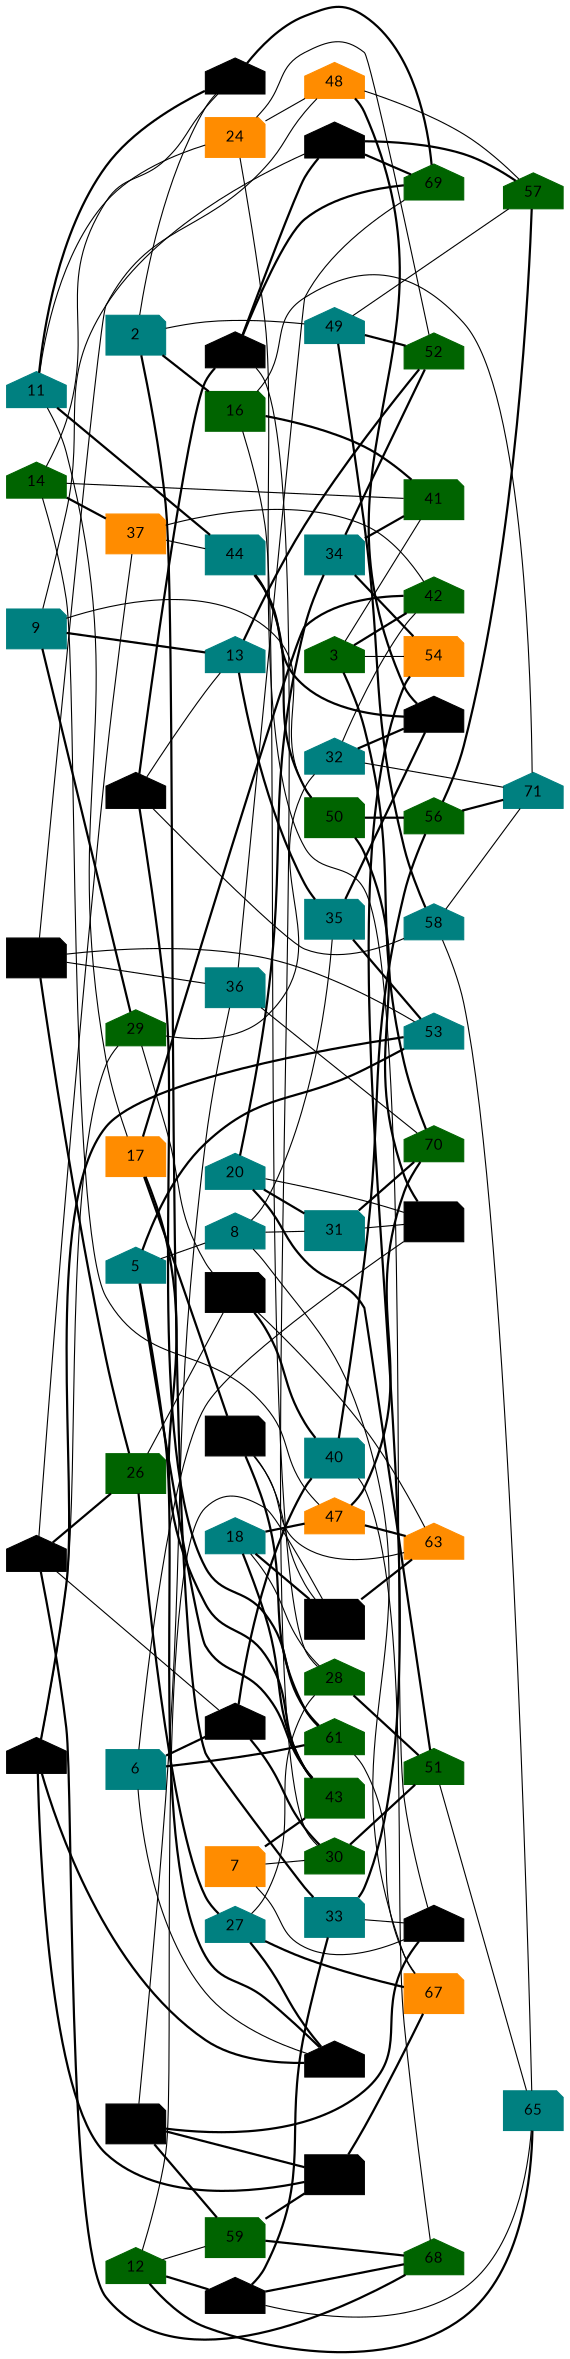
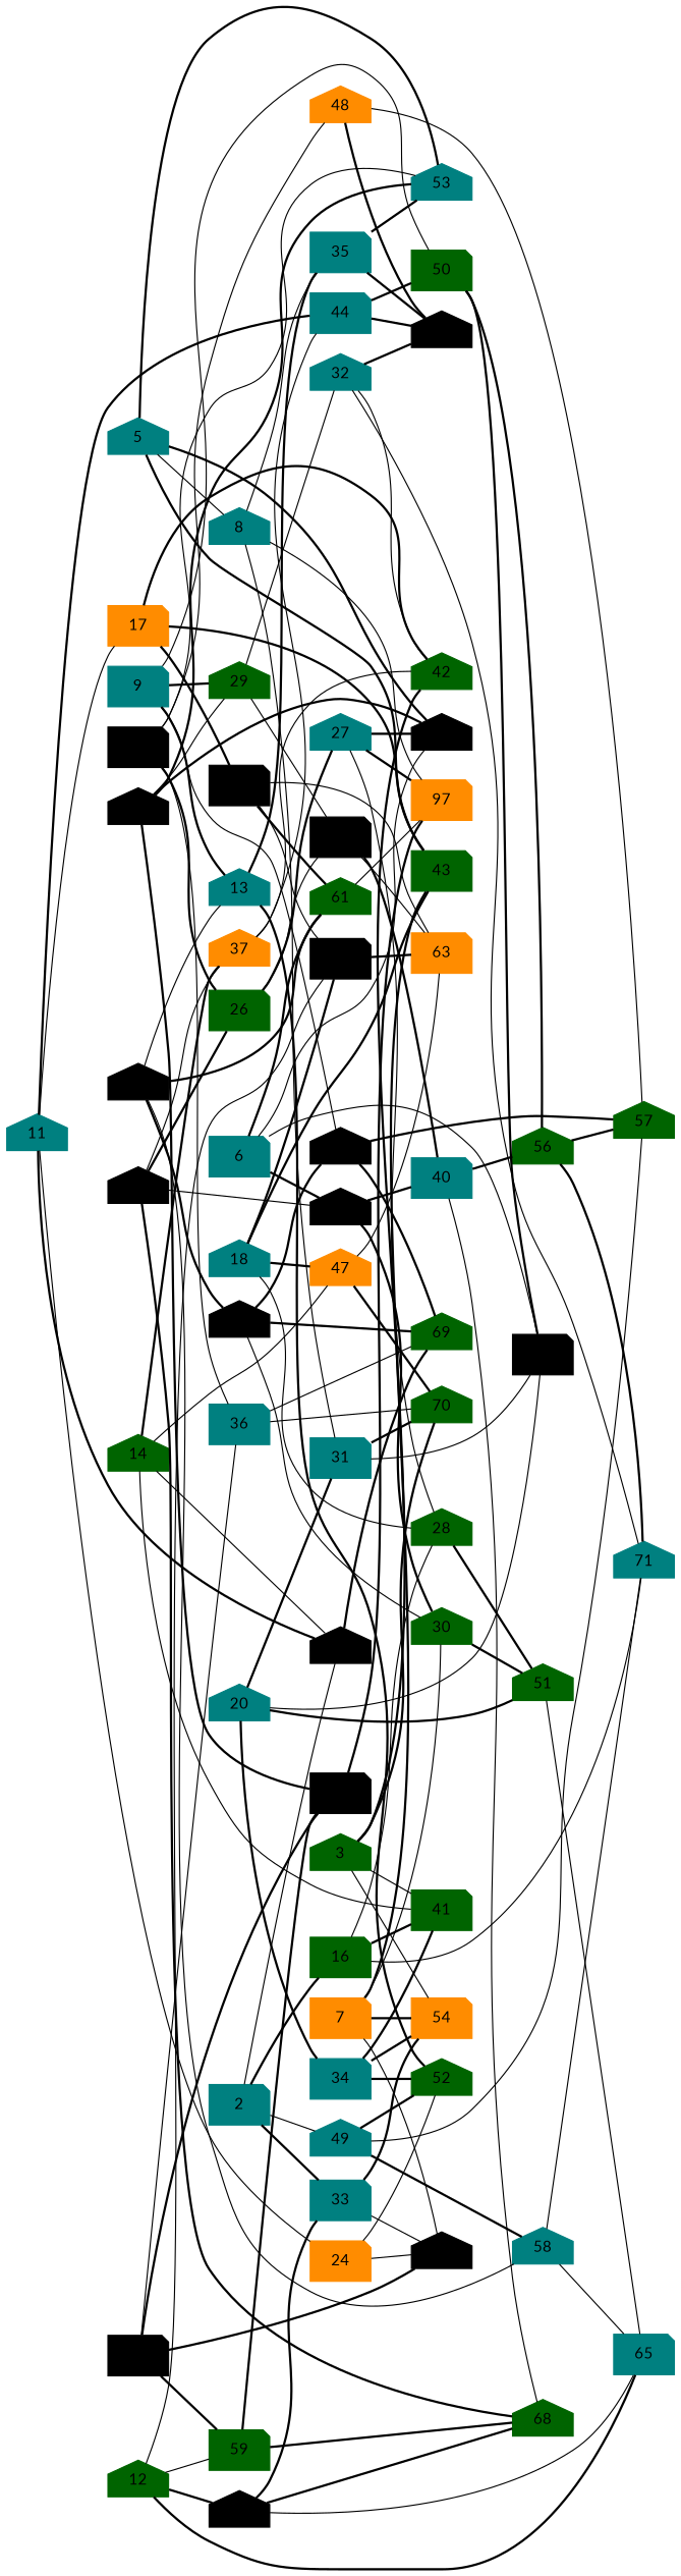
  graph {
    fontname=Lato
    rankdir=LR
    node [color=teal fontname=Lato shape=house style=filled]
    edge [fontname=Lato style=bold]
    1 [color=black shape=note]
    26 [color=darkgreen shape=note]
    36 [shape=note]
    48 [color=darkorange]
    53
    27
    38 [color=black shape=note]
    70 [color=darkgreen]
    69 [color=darkgreen]
    60 [color=black]
    57 [color=darkgreen]
    2 [shape=note]
    16 [color=darkgreen shape=note]
    33 [shape=note]
    49
    55 [color=black]
    41 [color=darkgreen shape=note]
    28 [color=darkgreen]
    71
    54 [color=darkorange shape=note]
    46 [color=black]
    58
    52 [color=darkgreen]
    3 [color=darkgreen]
    42 [color=darkgreen]
    4 [color=black]
    13
    15 [color=black]
    61 [color=darkgreen]
    35 [shape=note]
    30 [color=darkgreen]
    39 [color=black]
    65 [shape=note]
-   67 [color=darkorange shape=note]
+   67 [color=darkorange shape=note label=97]
    5
    8
    43 [color=darkgreen shape=note]
    62 [color=black]
    31 [shape=note]
    6 [shape=note]
    23 [color=black]
    66 [color=black shape=note]
    40 [shape=note]
    7 [color=darkorange shape=note]
    51 [color=darkgreen]
    9 [shape=note]
    29 [color=darkgreen]
    50 [color=darkgreen shape=note]
    32
    56 [color=darkgreen]
    10 [color=black shape=note]
    59 [color=darkgreen shape=note]
    64 [color=black shape=note]
    68 [color=darkgreen]
    11
    17 [color=darkorange shape=note]
    24 [color=darkorange shape=note]
    44 [shape=note]
    19 [color=black shape=note]
    12 [color=darkgreen]
    22 [color=black]
    45 [color=black shape=note]
-   63 [color=darkorange]
+   63 [color=darkorange shape=note]
    14 [color=darkgreen]
-   37 [color=darkorange shape=note]
+   37 [color=darkorange]
    47 [color=darkorange]
    18
    20
    34 [shape=note]
    21 [color=black]
    25 [color=black]
    1 -- 26
    1 -- 36 [style=solid]
    1 -- 48 [style=solid]
    1 -- 53 [style=solid]
    26 -- 27
    26 -- 38 [style=solid]
    36 -- 70 [style=solid]
    36 -- 69 [style=solid]
    48 -- 60
    48 -- 57 [style=solid]
    27 -- 28 [style=solid]
    27 -- 67
    27 -- 62
    38 -- 40
    38 -- 63 [style=solid]
    2 -- 16
    2 -- 33
    2 -- 49 [style=solid]
    2 -- 55 [style=solid]
    16 -- 41
    16 -- 28 [style=solid]
    16 -- 71 [style=solid]
    33 -- 54
    33 -- 46 [style=solid]
    49 -- 57 [style=solid]
    49 -- 58
    49 -- 52
    55 -- 69
    28 -- 51
    58 -- 71 [style=solid]
    58 -- 65 [style=solid]
    3 -- 70
    3 -- 41 [style=solid]
    3 -- 54 [style=solid]
    3 -- 42
    4 -- 58 [style=solid]
    4 -- 13 [style=solid]
    4 -- 15
    4 -- 61
    13 -- 52
    13 -- 35
    15 -- 69
    15 -- 30 [style=solid]
    15 -- 39
    61 -- 67 [style=solid]
    35 -- 53
    35 -- 60
    30 -- 51
    39 -- 69
    39 -- 57
    5 -- 53
    5 -- 8 [style=solid]
    5 -- 43
    5 -- 62
    8 -- 35 [style=solid]
    8 -- 67 [style=solid]
    8 -- 31 [style=solid]
    31 -- 70
    31 -- 66 [style=solid]
    6 -- 61
    6 -- 62 [style=solid]
    6 -- 23
    6 -- 66 [style=solid]
    23 -- 30
    23 -- 40
    40 -- 56
    40 -- 68 [style=solid]
+   7 -- 54
    7 -- 46 [style=solid]
    7 -- 30 [style=solid]
    7 -- 43
    51 -- 65 [style=solid]
    9 -- 13
    9 -- 39 [style=solid]
    9 -- 29
    9 -- 50 [style=solid]
    29 -- 38 [style=solid]
    29 -- 32 [style=solid]
    50 -- 66
    50 -- 56
    32 -- 60
    32 -- 71 [style=solid]
    32 -- 42 [style=solid]
    56 -- 57
    56 -- 71
    10 -- 36 [style=solid]
    10 -- 46
    10 -- 59
    10 -- 64
    59 -- 64
    59 -- 68
    64 -- 67
    11 -- 55
    11 -- 17 [style=solid]
    11 -- 24 [style=solid]
    11 -- 44
    17 -- 42
    17 -- 43
    17 -- 19
-   24 -- 48 [style=solid]
    24 -- 46 [style=solid]
    24 -- 52 [style=solid]
    44 -- 60
    44 -- 50
    19 -- 61
    19 -- 45 [style=solid]
    19 -- 63 [style=solid]
    12 -- 65
    12 -- 59 [style=solid]
    12 -- 22
    12 -- 45 [style=solid]
    22 -- 33
    22 -- 65 [style=solid]
    22 -- 68
    45 -- 63
    14 -- 55 [style=solid]
    14 -- 41 [style=solid]
    14 -- 37
    14 -- 47 [style=solid]
    37 -- 42 [style=solid]
    37 -- 44 [style=solid]
    47 -- 70
-   47 -- 63
+   47 -- 63 [style=solid]
    18 -- 28 [style=solid]
    18 -- 43
    18 -- 45
    18 -- 47
    20 -- 31
    20 -- 66 [style=solid]
    20 -- 51
    20 -- 34
    34 -- 41
    34 -- 54
    34 -- 52
    21 -- 26
    21 -- 23 [style=solid]
    21 -- 68
    21 -- 37 [style=solid]
    25 -- 53
    25 -- 62
    25 -- 29 [style=solid]
    25 -- 64
  }
